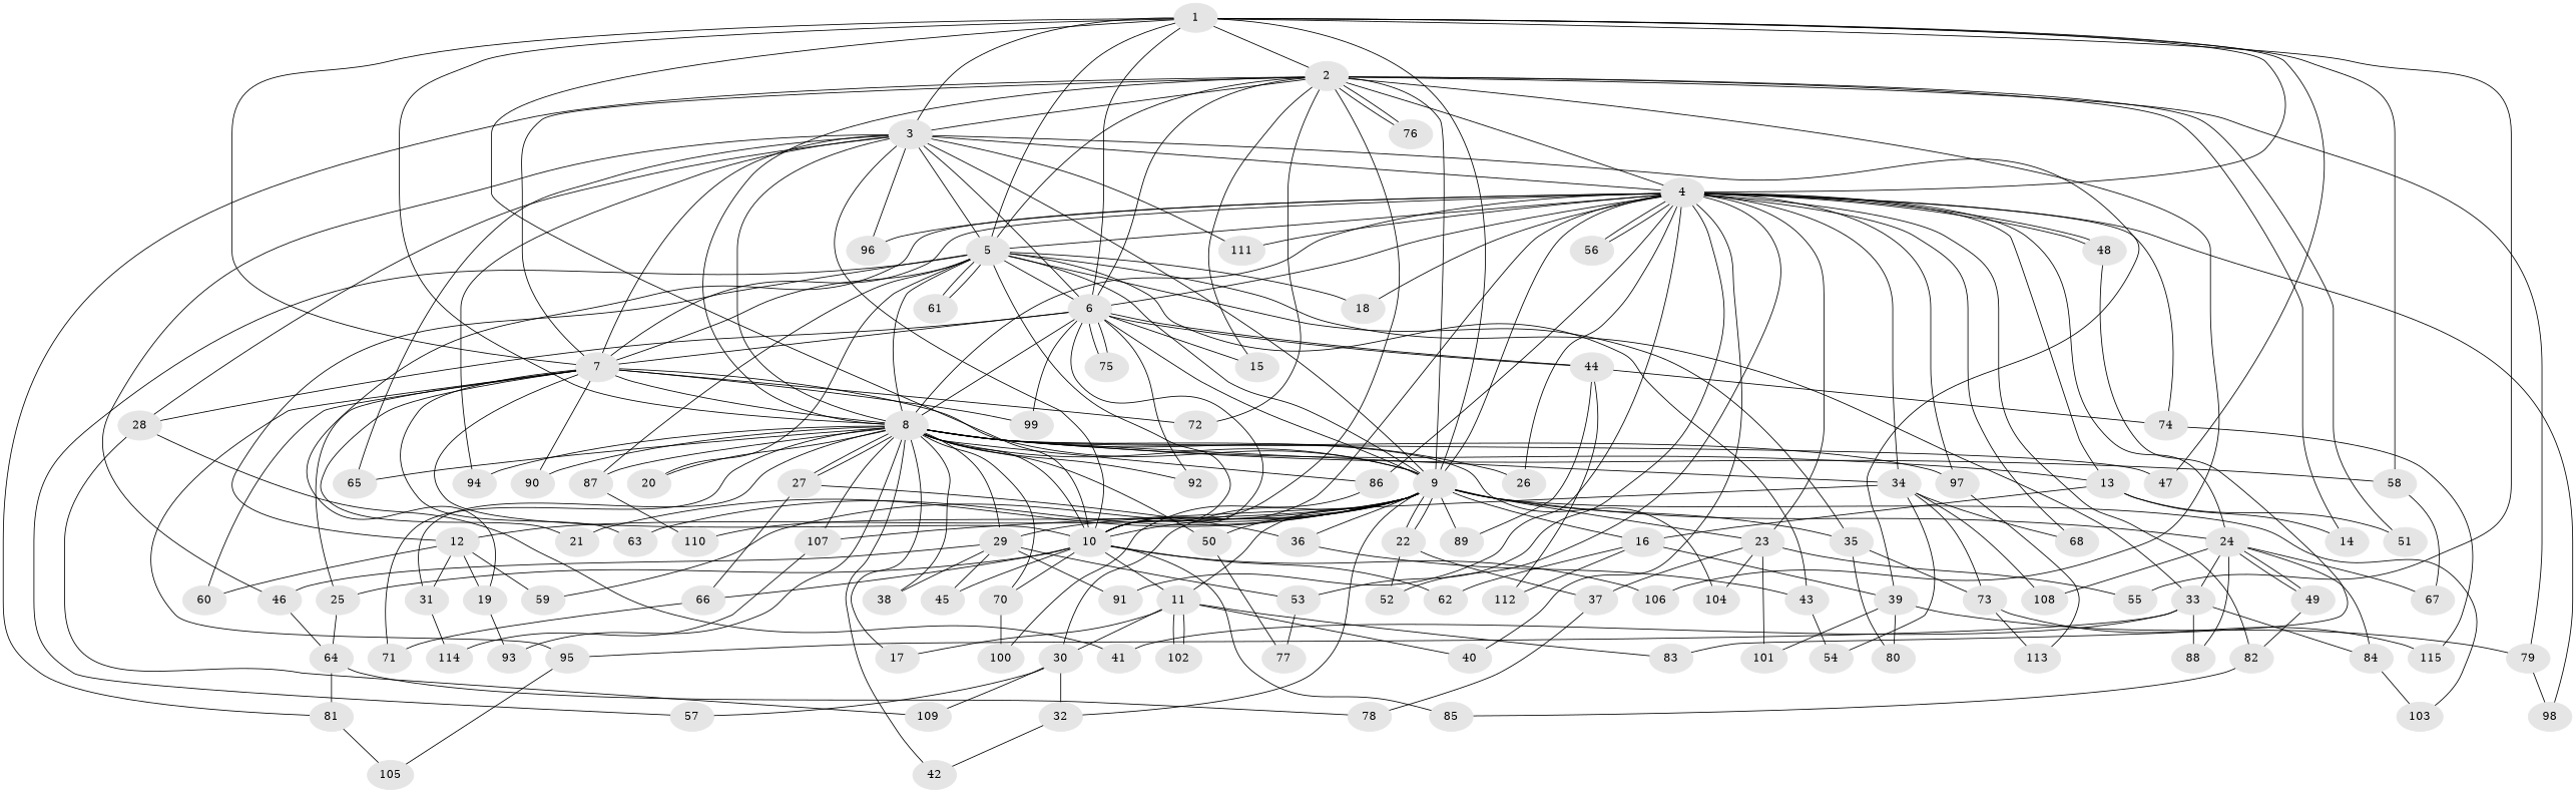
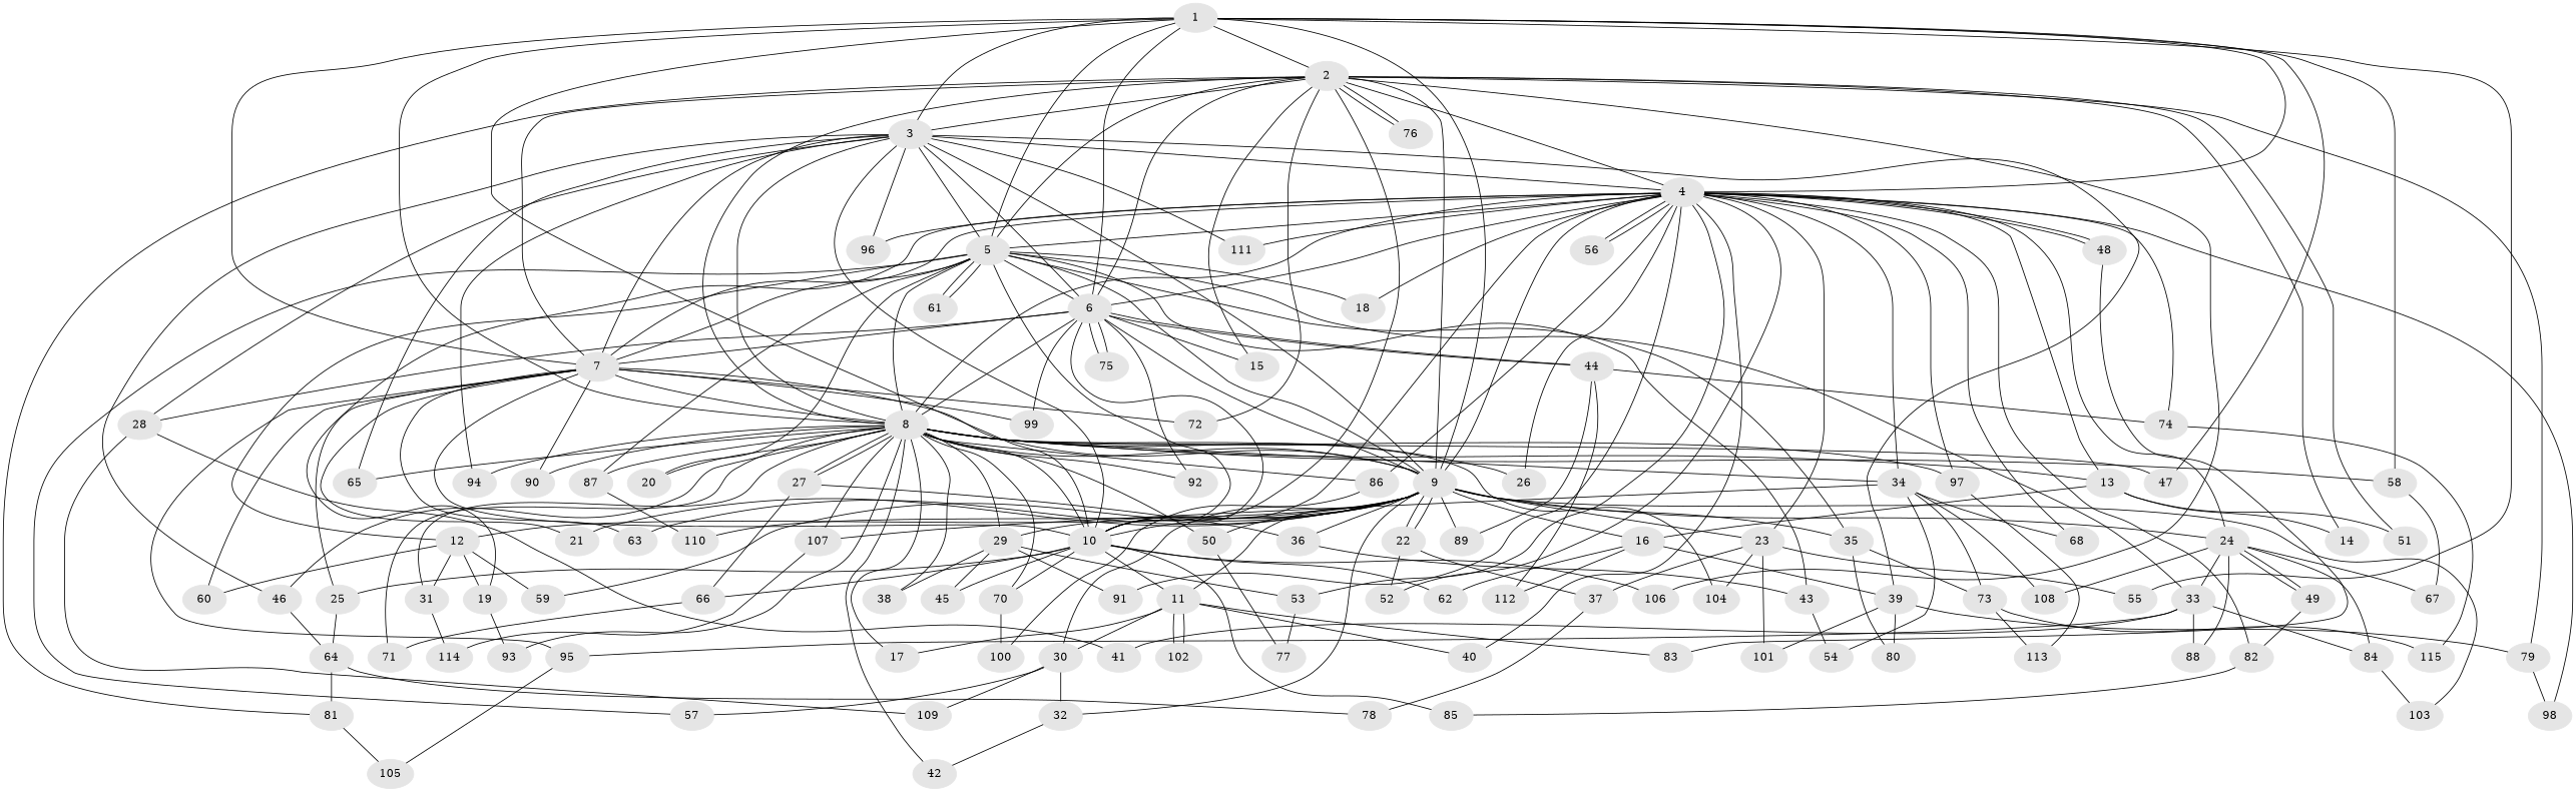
  graph {
    node [color=gray90 style=filled]
    1
    2
    3
    4
    5
    6
    7
    8
    9
    10
    47
    55
    58
    14
    15
    51
    72
    76
    79
    81
    106
    28
    39
    46
    65
    94
    96
    111
    13
    18
    19
    23
    24
    26
    34
    40
    48
    52
    53
    56
    68
    74
    82
    86
    91
    97
    98
    12
    20
    33
    35
    43
    57
    61
    87
    44
    75
    92
    99
    21
    25
    60
    63
    90
    95
    17
    27
    29
    31
    38
    42
    50
    70
    71
    93
    104
    107
    11
    16
    22
    30
    32
    36
    59
    89
    103
    110
    45
    62
    66
    85
    67
    105
    41
    109
    101
    80
    64
    37
    49
    84
    88
    108
    54
    73
    83
    77
    115
    100
    113
    112
    114
    102
    78
    1 -- 2
    1 -- 3
    1 -- 4
    1 -- 5
    1 -- 6
    1 -- 7
    1 -- 8
    1 -- 9
    1 -- 10
    1 -- 47
    1 -- 55
    1 -- 58
    2 -- 3
    2 -- 4
    2 -- 5
    2 -- 6
    2 -- 7
    2 -- 8
    2 -- 9
    2 -- 10
    2 -- 14
    2 -- 15
    2 -- 51
    2 -- 72
    2 -- 76
    2 -- 76
    2 -- 79
    2 -- 81
    2 -- 106
    3 -- 4
    3 -- 5
    3 -- 6
    3 -- 7
    3 -- 8
    3 -- 9
    3 -- 10
    3 -- 28
    3 -- 39
    3 -- 46
    3 -- 65
    3 -- 94
    3 -- 96
    3 -- 111
    4 -- 5
    4 -- 6
    4 -- 7
    4 -- 8
    4 -- 9
    4 -- 10
    4 -- 96
    4 -- 111
    4 -- 13
    4 -- 18
    4 -- 19
    4 -- 23
    4 -- 24
    4 -- 26
    4 -- 34
    4 -- 40
    4 -- 48
    4 -- 48
    4 -- 52
    4 -- 53
    4 -- 56
    4 -- 56
    4 -- 68
    4 -- 74
    4 -- 82
    4 -- 86
    4 -- 91
    4 -- 97
    4 -- 98
    5 -- 6
    5 -- 7
    5 -- 8
    5 -- 9
    5 -- 10
    5 -- 18
    5 -- 12
    5 -- 20
    5 -- 33
    5 -- 35
    5 -- 43
    5 -- 57
    5 -- 61
    5 -- 61
    5 -- 87
    6 -- 7
    6 -- 8
    6 -- 9
    6 -- 10
    6 -- 15
    6 -- 28
    6 -- 44
    6 -- 44
    6 -- 75
    6 -- 75
    6 -- 92
    6 -- 99
    7 -- 8
    7 -- 9
    7 -- 10
    7 -- 72
    7 -- 99
    7 -- 21
    7 -- 25
    7 -- 60
    7 -- 63
    7 -- 90
    7 -- 95
    8 -- 9
    8 -- 10
    8 -- 47
    8 -- 58
-   29 -- 46
+   8 -- 46
    8 -- 65
    8 -- 94
    8 -- 13
    8 -- 26
    8 -- 34
    8 -- 86
    8 -- 97
    8 -- 20
    8 -- 87
    8 -- 92
    8 -- 90
    8 -- 17
    8 -- 27
    8 -- 27
    8 -- 29
    8 -- 31
    8 -- 38
    8 -- 42
    8 -- 50
    8 -- 70
    8 -- 71
    8 -- 93
    8 -- 104
    8 -- 107
    9 -- 10
    9 -- 23
    9 -- 24
    9 -- 12
    9 -- 35
    9 -- 21
    9 -- 63
    9 -- 29
    9 -- 50
    9 -- 11
    9 -- 16
    9 -- 22
    9 -- 22
    9 -- 30
    9 -- 32
    9 -- 36
    9 -- 59
    9 -- 89
    9 -- 103
    9 -- 110
    10 -- 106
    10 -- 25
    10 -- 70
    10 -- 11
    10 -- 45
    10 -- 62
    10 -- 66
    10 -- 85
    58 -- 67
    79 -- 98
    81 -- 105
    28 -- 41
    28 -- 109
    39 -- 79
    39 -- 101
    39 -- 80
    46 -- 64
    13 -- 14
    13 -- 51
    13 -- 16
    19 -- 93
    23 -- 55
    23 -- 104
    23 -- 101
    23 -- 37
    24 -- 33
    24 -- 67
    24 -- 49
    24 -- 49
    24 -- 84
    24 -- 88
    24 -- 108
    34 -- 68
    34 -- 107
    34 -- 108
    34 -- 54
    34 -- 73
    48 -- 83
    53 -- 77
    74 -- 115
    82 -- 85
    86 -- 100
    97 -- 113
    12 -- 19
    12 -- 60
    12 -- 31
    12 -- 59
    33 -- 95
    33 -- 41
    33 -- 84
    33 -- 88
    35 -- 80
    35 -- 73
    43 -- 54
    87 -- 110
    44 -- 74
    44 -- 89
    44 -- 112
    25 -- 64
    95 -- 105
    27 -- 36
    27 -- 66
    29 -- 53
    29 -- 91
    29 -- 38
    29 -- 45
    31 -- 114
    50 -- 77
    70 -- 100
    107 -- 114
    11 -- 40
    11 -- 17
    11 -- 30
    11 -- 83
    11 -- 102
    11 -- 102
    16 -- 39
    16 -- 62
    16 -- 112
    22 -- 52
    22 -- 37
    30 -- 57
    30 -- 32
    30 -- 109
    32 -- 42
    36 -- 43
    66 -- 71
    64 -- 81
    64 -- 78
    37 -- 78
    49 -- 82
    84 -- 103
    73 -- 115
    73 -- 113
  }
